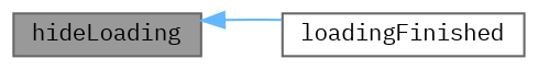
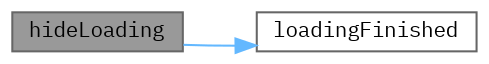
  digraph {
    rankdir=LR
    fontname="IBM Plex Mono"
    node [fontname="IBM Plex Mono" fontsize=10 shape=box style=filled]
    n1 [color=gray40 fillcolor=grey60 fontcolor=black height=0.2 label=hideLoading width=0.4]
    n2 [color=grey40 fillcolor=white height=0.2 label=loadingFinished width=0.4]
-   n2 -> n1 [color=steelblue1 fontname="IBM Plex Mono" fontsize=10 labelfontname=Helvetica labelfontsize=10 style=solid]
+   n1 -> n2 [color=steelblue1 fontname="IBM Plex Mono" fontsize=10 labelfontname=Helvetica labelfontsize=10 style=solid]
  }
